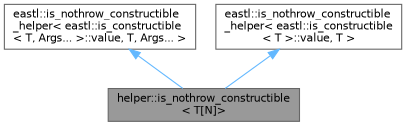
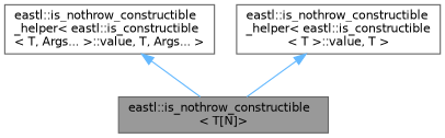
  digraph {
    rankdir=TB
    node [color=gray40 fillcolor=white fontname=Helvetica fontsize=10 shape=box style=filled]
    edge [color=steelblue1 dir=back fontname=Helvetica fontsize=10 labelfontname=Helvetica labelfontsize=10 style=solid]
-   n1 [fillcolor=grey60 fontcolor=black height=0.2 label="helper::is_nothrow_constructible\l\< T[N]\>" width=0.4]
+   n1 [fillcolor=grey60 fontcolor=black height=0.2 label="eastl::is_nothrow_constructible\l\< T[N]\>" width=0.4]
    n2 [height=0.2 label="eastl::is_nothrow_constructible\l_helper\< eastl::is_constructible\l\< T, Args... \>::value, T, Args... \>" width=0.4]
    n3 [height=0.2 label="eastl::is_nothrow_constructible\l_helper\< eastl::is_constructible\l\< T \>::value, T \>" width=0.4]
    n2 -> n1
    n3 -> n1
  }
